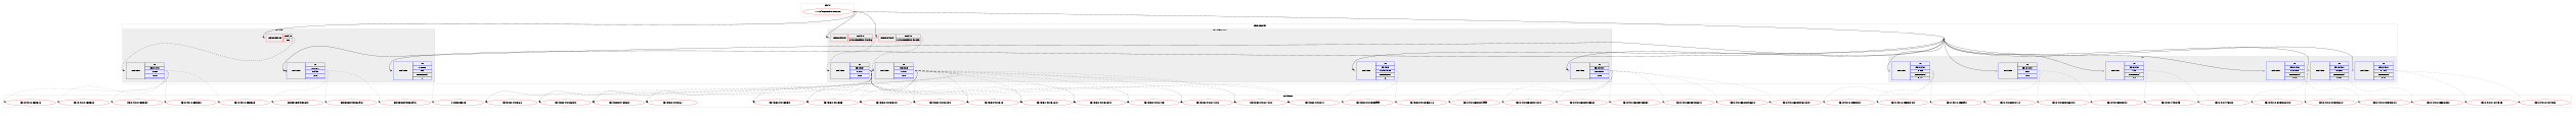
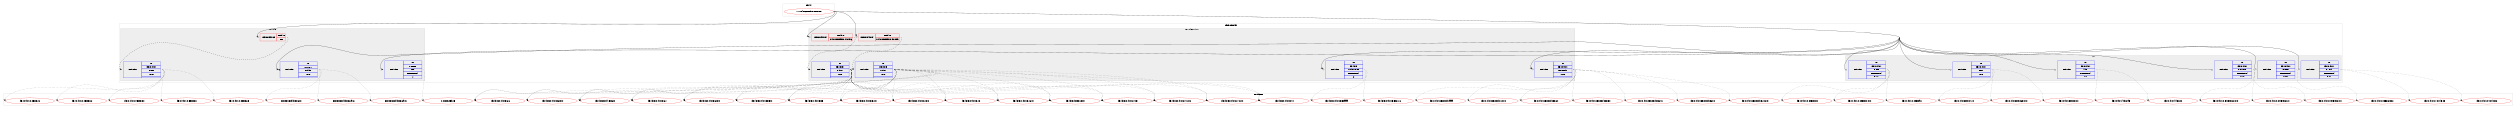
  digraph {
    compound=true
    concentrate=true
    fontname=Helvetica
    fontsize=10
    newrank=true
    rankdir=TB
    ranksep=1.5
    node [color=red fontname=Helvetica fontsize=10]
    edge [arrowhead=vee headport=w style=dotted tailport=e weight=100]
    n1 [label="www-client/qutebrowser-1.5.2" width=4]
    n2 [color=blue label=<<TABLE BORDER="0" CELLBORDER="1" CELLSPACING="0" CELLPADDING="4" WIDTH="220"><TR><TD ROWSPAN="6" CELLPADDING="30">pack_dep</TD></TR><TR><TD WIDTH="110">no</TD></TR><TR><TD>dev-python</TD></TR><TR><TD>pytest</TD></TR><TR><TD>none</TD></TR><TR><TD></TD></TR></TABLE>> shape=none]
    n3 [label=<<TABLE BORDER="0" CELLBORDER="1" CELLSPACING="0" CELLPADDING="4"><TR><TD ROWSPAN="3" CELLPADDING="10">use_conditional</TD></TR><TR><TD>positive</TD></TR><TR><TD>test</TD></TR></TABLE>> shape=none]
    n4 [color=blue label=<<TABLE BORDER="0" CELLBORDER="1" CELLSPACING="0" CELLPADDING="4" WIDTH="220"><TR><TD ROWSPAN="6" CELLPADDING="30">pack_dep</TD></TR><TR><TD WIDTH="110">no</TD></TR><TR><TD>app-text</TD></TR><TR><TD>asciidoc</TD></TR><TR><TD>none</TD></TR><TR><TD></TD></TR></TABLE>> shape=none]
    n5 [color=blue label=<<TABLE BORDER="0" CELLBORDER="1" CELLSPACING="0" CELLPADDING="4" WIDTH="220"><TR><TD ROWSPAN="6" CELLPADDING="30">pack_dep</TD></TR><TR><TD WIDTH="110">no</TD></TR><TR><TD>sys-apps</TD></TR><TR><TD>sed</TD></TR><TR><TD>greaterequal</TD></TR><TR><TD>4</TD></TR></TABLE>> shape=none]
    n6 [color=blue label=<<TABLE BORDER="0" CELLBORDER="1" CELLSPACING="0" CELLPADDING="4" WIDTH="220"><TR><TD ROWSPAN="6" CELLPADDING="30">pack_dep</TD></TR><TR><TD WIDTH="110">no</TD></TR><TR><TD>dev-lang</TD></TR><TR><TD>python</TD></TR><TR><TD>none</TD></TR><TR><TD></TD></TR></TABLE>> shape=none]
    n7 [label=<<TABLE BORDER="0" CELLBORDER="1" CELLSPACING="0" CELLPADDING="4"><TR><TD ROWSPAN="3" CELLPADDING="10">use_conditional</TD></TR><TR><TD>positive</TD></TR><TR><TD>python_targets_python3_5</TD></TR></TABLE>> shape=none]
    n8 [color=blue label=<<TABLE BORDER="0" CELLBORDER="1" CELLSPACING="0" CELLPADDING="4" WIDTH="220"><TR><TD ROWSPAN="6" CELLPADDING="30">pack_dep</TD></TR><TR><TD WIDTH="110">no</TD></TR><TR><TD>dev-lang</TD></TR><TR><TD>python</TD></TR><TR><TD>none</TD></TR><TR><TD></TD></TR></TABLE>> shape=none]
    n9 [label=<<TABLE BORDER="0" CELLBORDER="1" CELLSPACING="0" CELLPADDING="4"><TR><TD ROWSPAN="3" CELLPADDING="10">use_conditional</TD></TR><TR><TD>positive</TD></TR><TR><TD>python_targets_python3_6</TD></TR></TABLE>> shape=none]
    n10 [color=blue label=<<TABLE BORDER="0" CELLBORDER="1" CELLSPACING="0" CELLPADDING="4" WIDTH="220"><TR><TD ROWSPAN="6" CELLPADDING="30">pack_dep</TD></TR><TR><TD WIDTH="110">no</TD></TR><TR><TD>dev-lang</TD></TR><TR><TD>python-exec</TD></TR><TR><TD>greaterequal</TD></TR><TR><TD>2</TD></TR></TABLE>> shape=none]
    n11 [color=blue label=<<TABLE BORDER="0" CELLBORDER="1" CELLSPACING="0" CELLPADDING="4" WIDTH="220"><TR><TD ROWSPAN="6" CELLPADDING="30">pack_dep</TD></TR><TR><TD WIDTH="110">no</TD></TR><TR><TD>dev-python</TD></TR><TR><TD>setuptools</TD></TR><TR><TD>none</TD></TR><TR><TD></TD></TR></TABLE>> shape=none]
    n12 [color=blue label=<<TABLE BORDER="0" CELLBORDER="1" CELLSPACING="0" CELLPADDING="4" WIDTH="220"><TR><TD ROWSPAN="6" CELLPADDING="30">pack_dep</TD></TR><TR><TD WIDTH="110">no</TD></TR><TR><TD>dev-python</TD></TR><TR><TD>PyQt5</TD></TR><TR><TD>greaterequal</TD></TR><TR><TD>5.7.1</TD></TR></TABLE>> shape=none]
    n13 [color=blue label=<<TABLE BORDER="0" CELLBORDER="1" CELLSPACING="0" CELLPADDING="4" WIDTH="220"><TR><TD ROWSPAN="6" CELLPADDING="30">pack_dep</TD></TR><TR><TD WIDTH="110">no</TD></TR><TR><TD>dev-python</TD></TR><TR><TD>attrs</TD></TR><TR><TD>none</TD></TR><TR><TD></TD></TR></TABLE>> shape=none]
    n14 [color=blue label=<<TABLE BORDER="0" CELLBORDER="1" CELLSPACING="0" CELLPADDING="4" WIDTH="220"><TR><TD ROWSPAN="6" CELLPADDING="30">pack_dep</TD></TR><TR><TD WIDTH="110">no</TD></TR><TR><TD>dev-python</TD></TR><TR><TD>jinja</TD></TR><TR><TD>greaterequal</TD></TR><TR><TD>2.8</TD></TR></TABLE>> shape=none]
    n15 [color=blue label=<<TABLE BORDER="0" CELLBORDER="1" CELLSPACING="0" CELLPADDING="4" WIDTH="220"><TR><TD ROWSPAN="6" CELLPADDING="30">pack_dep</TD></TR><TR><TD WIDTH="110">no</TD></TR><TR><TD>dev-python</TD></TR><TR><TD>pygments</TD></TR><TR><TD>greaterequal</TD></TR><TR><TD>2.1.3</TD></TR></TABLE>> shape=none]
    n16 [color=blue label=<<TABLE BORDER="0" CELLBORDER="1" CELLSPACING="0" CELLPADDING="4" WIDTH="220"><TR><TD ROWSPAN="6" CELLPADDING="30">pack_dep</TD></TR><TR><TD WIDTH="110">no</TD></TR><TR><TD>dev-python</TD></TR><TR><TD>pypeg2</TD></TR><TR><TD>greaterequal</TD></TR><TR><TD>2.15.2</TD></TR></TABLE>> shape=none]
    n17 [color=blue label=<<TABLE BORDER="0" CELLBORDER="1" CELLSPACING="0" CELLPADDING="4" WIDTH="220"><TR><TD ROWSPAN="6" CELLPADDING="30">pack_dep</TD></TR><TR><TD WIDTH="110">no</TD></TR><TR><TD>dev-python</TD></TR><TR><TD>pyyaml</TD></TR><TR><TD>greaterequal</TD></TR><TR><TD>3.12</TD></TR></TABLE>> shape=none]
    n18 [label="dev-python/pytest-3.8.1" width=4]
    n19 [label="dev-python/pytest-3.2.2" width=4]
    n20 [label="dev-python/pytest-3.4.2" width=4]
    n21 [label="dev-python/pytest-3.6.3" width=4]
    n22 [label="dev-python/pytest-3.8.2" width=4]
    n23 [label="app-text/asciidoc-8.6.10" width=4]
    n24 [label="app-text/asciidoc-8.6.9-r2" width=4]
    n25 [label="app-text/asciidoc-8.6.9-r6" width=4]
    n26 [label="sys-apps/sed-4.5" width=4]
    n27 [label="dev-lang/python-2.7.14-r1" width=4]
    n28 [label="dev-lang/python-2.7.14-r2" width=4]
    n29 [label="dev-lang/python-2.7.15" width=4]
-   n30 [label="dev-lang/python-3.4.5-r1" width=4]
+   n30 [label="dev-lang/lang-3.4.5-r1" width=4]
    n31 [label="dev-lang/python-3.4.6-r1" width=4]
    n32 [label="dev-lang/python-3.4.8" width=4]
    n33 [label="dev-lang/python-3.4.8-r1" width=4]
    n34 [label="dev-lang/python-3.5.4-r1" width=4]
    n35 [label="dev-lang/python-3.5.5" width=4]
    n36 [label="dev-lang/python-3.5.5-r1" width=4]
+   n37 [label="dev-lang/python-3.6.3-r1" width=4]
    n38 [label="dev-lang/python-3.6.4" width=4]
    n39 [label="dev-lang/positive-3.6.5" width=4]
    n40 [label="dev-lang/python-3.6.5-r1" width=4]
    n41 [label="dev-lang/python-3.6.6" width=4]
    n42 [label="dev-lang/python-3.7.0" width=4]
    n43 [label="dev-lang/python-exec-2.4.6" width=4]
    n44 [label="dev-lang/python-exec-9999" width=4]
    n45 [label="dev-python/setuptools-34.0.2-r1" width=4]
    n46 [label="dev-python/setuptools-36.0.1" width=4]
    n47 [label="dev-python/setuptools-36.7.2" width=4]
    n48 [label="dev-python/setuptools-38.5.1" width=4]
    n49 [label="dev-python/setuptools-38.6.1" width=4]
    n50 [label="dev-python/setuptools-40.0.0" width=4]
    n51 [label="dev-python/setuptools-9999" width=4]
    n52 [label="dev-python/PyQt5-5.10.1-r1" width=4]
    n53 [label="dev-python/PyQt5-5.11.3" width=4]
    n54 [label="dev-python/PyQt5-5.9.2" width=4]
    n55 [label="dev-python/attrs-16.3.0-r1" width=4]
    n56 [label="dev-python/attrs-17.4.0" width=4]
    n57 [label="dev-python/attrs-18.1.0" width=4]
    n58 [label="dev-python/jinja-2.10" width=4]
    n59 [label="dev-python/jinja-2.9.5" width=4]
    n60 [label="dev-python/pygments-2.1.1" width=4]
    n61 [label="dev-python/pygments-2.2.0" width=4]
    n62 [label="dev-python/pygments-2.2.0-r1" width=4]
    n63 [label="dev-python/pypeg2-2.15.2" width=4]
    n64 [label="dev-python/pyyaml-3.12" width=4]
    n65 [label="dev-python/pyyaml-3.13" width=4]
    subgraph cluster_1 {
      color=gray
      label=<<i>ebuild</i>>
      rank=same
      n1
    }
    subgraph cluster_2 {
      color=gray
      label=<<i>dependencies</i>>
      subgraph cluster_3 {
        color=gray
        fillcolor="#eeeeee"
        label=<<i>compile</i>>
        style=filled
        subgraph sub_4 {
          color=gray
          fillcolor="#eeeeee"
          label=<<i>compile</i>>
          style=filled
          n3
          subgraph sub_5 {
            color=gray
            fillcolor="#eeeeee"
            label=<<i>compile</i>>
            style=filled
            n2
          }
        }
        subgraph sub_6 {
          color=gray
          fillcolor="#eeeeee"
          label=<<i>compile</i>>
          style=filled
          n4
        }
        subgraph sub_7 {
          color=gray
          fillcolor="#eeeeee"
          label=<<i>compile</i>>
          style=filled
          n5
        }
      }
      subgraph cluster_8 {
        color=gray
        fillcolor="#eeeeee"
        label=<<i>compile and run</i>>
        style=filled
        subgraph sub_9 {
          color=gray
          fillcolor="#eeeeee"
          label=<<i>compile and run</i>>
          style=filled
          n7
          subgraph sub_10 {
            color=gray
            fillcolor="#eeeeee"
            label=<<i>compile and run</i>>
            style=filled
            n6
          }
        }
        subgraph sub_11 {
          color=gray
          fillcolor="#eeeeee"
          label=<<i>compile and run</i>>
          style=filled
          n9
          subgraph sub_12 {
            color=gray
            fillcolor="#eeeeee"
            label=<<i>compile and run</i>>
            style=filled
            n8
          }
        }
        subgraph sub_13 {
          color=gray
          fillcolor="#eeeeee"
          label=<<i>compile and run</i>>
          style=filled
          n10
        }
        subgraph sub_14 {
          color=gray
          fillcolor="#eeeeee"
          label=<<i>compile and run</i>>
          style=filled
          n11
        }
      }
      subgraph cluster_15 {
        color=gray
        fillcolor="#eeeeee"
        label=<<i>run</i>>
        style=filled
        subgraph sub_16 {
          color=gray
          fillcolor="#eeeeee"
          label=<<i>run</i>>
          style=filled
          n12
        }
        subgraph sub_17 {
          color=gray
          fillcolor="#eeeeee"
          label=<<i>run</i>>
          style=filled
          n13
        }
        subgraph sub_18 {
          color=gray
          fillcolor="#eeeeee"
          label=<<i>run</i>>
          style=filled
          n14
        }
        subgraph sub_19 {
          color=gray
          fillcolor="#eeeeee"
          label=<<i>run</i>>
          style=filled
          n15
        }
        subgraph sub_20 {
          color=gray
          fillcolor="#eeeeee"
          label=<<i>run</i>>
          style=filled
          n16
        }
        subgraph sub_21 {
          color=gray
          fillcolor="#eeeeee"
          label=<<i>run</i>>
          style=filled
          n17
        }
      }
    }
    subgraph cluster_22 {
      color=gray
      label=<<i>candidates</i>>
      rank=same
      subgraph sub_23 {
        color=black
        label=<<i>candidates</i>>
        nodesep=1
        rank=same
        n18
        n19
        n20
        n21
        n22
      }
      subgraph sub_24 {
        color=black
        label=<<i>candidates</i>>
        nodesep=1
        rank=same
        n23
        n24
        n25
      }
      subgraph sub_25 {
        color=black
        label=<<i>candidates</i>>
        nodesep=1
        rank=same
        n26
      }
      subgraph sub_26 {
        color=black
        label=<<i>candidates</i>>
        nodesep=1
        rank=same
        n27
        n28
        n29
        n30
        n31
        n32
        n33
        n34
        n35
        n36
+       n37
        n38
        n39
        n40
        n41
        n42
      }
      subgraph sub_27 {
        color=black
        label=<<i>candidates</i>>
        nodesep=1
        rank=same
        n27
        n28
        n29
        n30
        n31
        n32
        n33
        n34
        n35
        n36
+       n37
        n38
        n39
        n40
        n41
        n42
      }
      subgraph sub_28 {
        color=black
        label=<<i>candidates</i>>
        nodesep=1
        rank=same
        n43
        n44
      }
      subgraph sub_29 {
        color=black
        label=<<i>candidates</i>>
        nodesep=1
        rank=same
        n45
        n46
        n47
        n48
        n49
        n50
        n51
      }
      subgraph sub_30 {
        color=black
        label=<<i>candidates</i>>
        nodesep=1
        rank=same
        n52
        n53
        n54
      }
      subgraph sub_31 {
        color=black
        label=<<i>candidates</i>>
        nodesep=1
        rank=same
        n55
        n56
        n57
      }
      subgraph sub_32 {
        color=black
        label=<<i>candidates</i>>
        nodesep=1
        rank=same
        n58
        n59
      }
      subgraph sub_33 {
        color=black
        label=<<i>candidates</i>>
        nodesep=1
        rank=same
        n60
        n61
        n62
      }
      subgraph sub_34 {
        color=black
        label=<<i>candidates</i>>
        nodesep=1
        rank=same
        n63
      }
      subgraph sub_35 {
        color=black
        label=<<i>candidates</i>>
        nodesep=1
        rank=same
        n64
        n65
      }
    }
    n1 -> n3 [style=solid weight=20]
    n1 -> n4 [style=solid weight=20]
    n1 -> n5 [style=solid weight=20]
    n1 -> n7 [arrowhead=odotvee style=solid weight=20]
    n1 -> n9 [arrowhead=odotvee style=solid weight=20]
    n1 -> n10 [arrowhead=odotvee style=solid weight=20]
    n1 -> n11 [arrowhead=odotvee style=solid weight=20]
    n1 -> n12 [arrowhead=odot style=solid weight=20]
    n1 -> n13 [arrowhead=odot style=solid weight=20]
    n1 -> n14 [arrowhead=odot style=solid weight=20]
    n1 -> n15 [arrowhead=odot style=solid weight=20]
    n1 -> n16 [arrowhead=odot style=solid weight=20]
    n1 -> n17 [arrowhead=odot style=solid weight=20]
    n2 -> n18
    n2 -> n19
    n2 -> n20
    n2 -> n21
    n2 -> n22
    n3 -> n2 [style=dashed weight=20]
    n4 -> n23
    n4 -> n24
    n4 -> n25
    n5 -> n26
    n6 -> n27
    n6 -> n28
    n6 -> n29
    n6 -> n30
    n6 -> n31
    n6 -> n32
    n6 -> n33
    n6 -> n34
    n6 -> n35
    n6 -> n36
+   n6 -> n37
    n6 -> n38
    n6 -> n39
    n6 -> n40
    n6 -> n41
    n6 -> n42
    n7 -> n6 [style=dashed weight=20]
    n8 -> n27
    n8 -> n28
    n8 -> n29
    n8 -> n30
    n8 -> n31
    n8 -> n32
    n8 -> n33
    n8 -> n34
    n8 -> n35
    n8 -> n36
+   n8 -> n37
    n8 -> n38
    n8 -> n39
    n8 -> n40
    n8 -> n41
    n8 -> n42
    n9 -> n8 [style=dashed weight=20]
    n10 -> n43
    n10 -> n44
    n11 -> n45
    n11 -> n46
    n11 -> n47
    n11 -> n48
    n11 -> n49
    n11 -> n50
    n11 -> n51
    n12 -> n52
    n12 -> n53
    n12 -> n54
    n13 -> n55
    n13 -> n56
    n13 -> n57
    n14 -> n58
    n14 -> n59
    n15 -> n60
    n15 -> n61
    n15 -> n62
    n16 -> n63
    n17 -> n64
    n17 -> n65
  }
